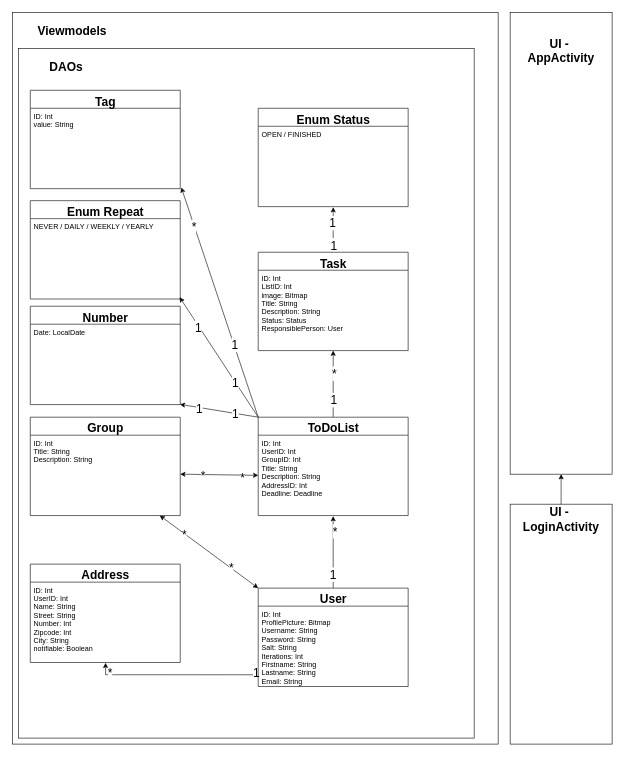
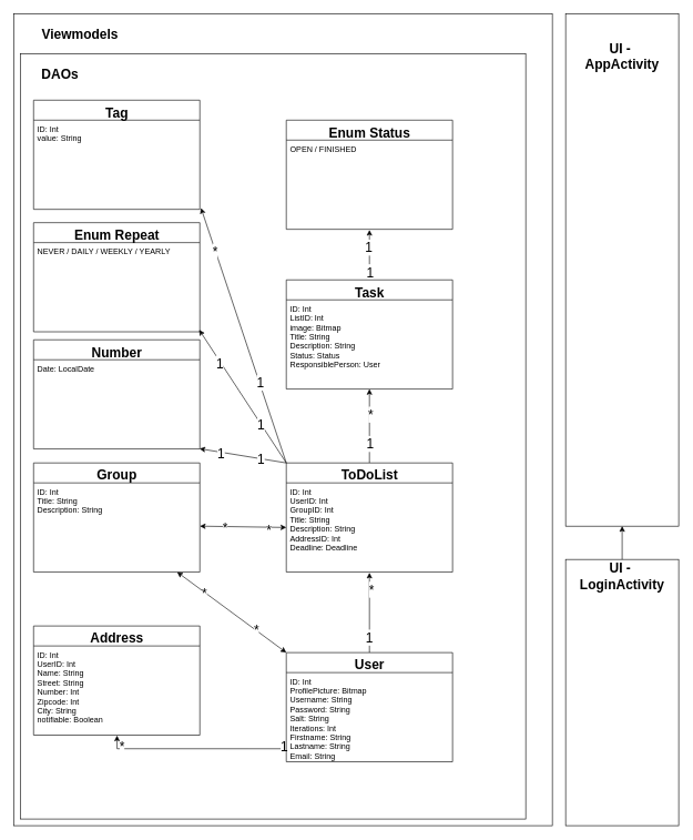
  <mxCell id="0" />
  <mxCell id="1" parent="0" />
  <mxCell id="2" value="" style="rounded=0;whiteSpace=wrap;html=1;" vertex="1" parent="1"><mxGeometry x="20" y="20" width="810" height="1220" as="geometry" /></mxCell>
  <mxCell id="3" value="&lt;b&gt;Viewmodels&lt;/b&gt;" style="text;html=1;strokeColor=none;fillColor=none;align=center;verticalAlign=middle;whiteSpace=wrap;rounded=0;labelBackgroundColor=none;fontSize=20;fontColor=#000000;" vertex="1" parent="1"><mxGeometry x="50" y="40" width="140" height="20" as="geometry" /></mxCell>
  <mxCell id="4" value="" style="group" vertex="1" connectable="0" parent="1"><mxGeometry x="850" y="20" width="170" height="770" as="geometry" /></mxCell>
  <mxCell id="5" value="" style="rounded=0;whiteSpace=wrap;html=1;labelBackgroundColor=none;fontSize=20;fontColor=#000000;align=left;" vertex="1" parent="4"><mxGeometry width="170" height="770.0" as="geometry" /></mxCell>
  <mxCell id="6" value="&lt;b&gt;UI -&amp;nbsp; AppActivity&lt;br&gt;&lt;/b&gt;" style="text;html=1;strokeColor=none;fillColor=none;align=center;verticalAlign=middle;whiteSpace=wrap;rounded=0;labelBackgroundColor=none;fontSize=20;fontColor=#000000;" vertex="1" parent="4"><mxGeometry x="10" y="27.222" width="150" height="73.333" as="geometry" /></mxCell>
  <mxCell id="7" value="" style="group" vertex="1" connectable="0" parent="1"><mxGeometry x="850" y="840" width="170" height="400" as="geometry" /></mxCell>
  <mxCell id="8" value="" style="rounded=0;whiteSpace=wrap;html=1;labelBackgroundColor=none;fontSize=20;fontColor=#000000;align=left;" vertex="1" parent="7"><mxGeometry width="170" height="400.0" as="geometry" /></mxCell>
  <mxCell id="9" value="&lt;b&gt;UI -&amp;nbsp; LoginActivity&lt;br&gt;&lt;/b&gt;" style="text;html=1;strokeColor=none;fillColor=none;align=center;verticalAlign=middle;whiteSpace=wrap;rounded=0;labelBackgroundColor=none;fontSize=20;fontColor=#000000;" vertex="1" parent="7"><mxGeometry x="10" y="6.349" width="150" height="38.095" as="geometry" /></mxCell>
  <mxCell id="10" value="" style="rounded=0;whiteSpace=wrap;labelPosition=left;verticalLabelPosition=middle;align=right;verticalAlign=middle;html=1;fontStyle=1;fontSize=20;labelBackgroundColor=none;labelBorderColor=none;spacingTop=0;noLabel=0;overflow=visible;" vertex="1" parent="1"><mxGeometry x="30" y="80" width="760" height="1150" as="geometry" /></mxCell>
- <mxCell id="11" value="&lt;b&gt;DAOs&lt;/b&gt;" style="text;html=1;strokeColor=none;fillColor=none;align=center;verticalAlign=middle;whiteSpace=wrap;rounded=0;labelBackgroundColor=none;fontSize=20;fontColor=#000000;" vertex="1" parent="1"><mxGeometry x="70" y="100" width="80" height="20" as="geometry" /></mxCell>
+ <mxCell id="11" value="&lt;b&gt;DAOs&lt;/b&gt;" style="text;html=1;strokeColor=none;fillColor=none;align=center;verticalAlign=middle;whiteSpace=wrap;rounded=0;labelBackgroundColor=none;fontSize=20;fontColor=#000000;" vertex="1" parent="1"><mxGeometry x="50" y="100" width="80" height="20" as="geometry" /></mxCell>
  <mxCell id="12" style="edgeStyle=orthogonalEdgeStyle;rounded=0;orthogonalLoop=1;jettySize=auto;html=1;entryX=0.5;entryY=1;entryDx=0;entryDy=0;fontSize=20;fontColor=#000000;" edge="1" parent="1" source="8" target="5"><mxGeometry relative="1" as="geometry" /></mxCell>
  <mxCell id="13" style="edgeStyle=orthogonalEdgeStyle;rounded=0;orthogonalLoop=1;jettySize=auto;html=1;entryX=0.502;entryY=1.004;entryDx=0;entryDy=0;entryPerimeter=0;fontSize=20;fontColor=#000000;exitX=0;exitY=0.854;exitDx=0;exitDy=0;exitPerimeter=0;" edge="1" parent="1" source="20" target="22"><mxGeometry relative="1" as="geometry" /></mxCell>
  <mxCell id="14" value="1" style="edgeLabel;html=1;align=center;verticalAlign=middle;resizable=0;points=[];fontSize=20;fontColor=#000000;" vertex="1" connectable="0" parent="13"><mxGeometry x="-0.364" y="-1" relative="1" as="geometry"><mxPoint x="83" y="-3" as="offset" /></mxGeometry></mxCell>
  <mxCell id="15" value="*" style="edgeLabel;html=1;align=center;verticalAlign=middle;resizable=0;points=[];fontSize=20;fontColor=#000000;" vertex="1" connectable="0" parent="13"><mxGeometry x="0.353" y="1" relative="1" as="geometry"><mxPoint x="-61" y="-5" as="offset" /></mxGeometry></mxCell>
  <mxCell id="16" style="edgeStyle=orthogonalEdgeStyle;rounded=0;orthogonalLoop=1;jettySize=auto;html=1;entryX=0.5;entryY=1.007;entryDx=0;entryDy=0;entryPerimeter=0;fontSize=20;fontColor=#000000;" edge="1" parent="1" source="19" target="27"><mxGeometry relative="1" as="geometry" /></mxCell>
  <mxCell id="17" value="1" style="edgeLabel;html=1;align=center;verticalAlign=middle;resizable=0;points=[];fontSize=20;fontColor=#000000;" vertex="1" connectable="0" parent="16"><mxGeometry x="-0.607" y="1" relative="1" as="geometry"><mxPoint as="offset" /></mxGeometry></mxCell>
  <mxCell id="18" value="*" style="edgeLabel;html=1;align=center;verticalAlign=middle;resizable=0;points=[];fontSize=20;fontColor=#000000;" vertex="1" connectable="0" parent="16"><mxGeometry x="0.599" y="-2" relative="1" as="geometry"><mxPoint as="offset" /></mxGeometry></mxCell>
  <mxCell id="19" value="User" style="swimlane;fontStyle=1;align=center;verticalAlign=top;childLayout=stackLayout;horizontal=1;startSize=30;horizontalStack=0;resizeParent=1;resizeParentMax=0;resizeLast=0;collapsible=1;marginBottom=0;rounded=0;labelBackgroundColor=none;fontSize=20;fontColor=#000000;html=1;" vertex="1" parent="1"><mxGeometry x="430" y="980" width="250" height="164" as="geometry"><mxRectangle x="490" y="850" width="80" height="30" as="alternateBounds" /></mxGeometry></mxCell>
  <mxCell id="20" value="ID: Int&#10;ProfilePicture: Bitmap&#10;Username: String&#10;Password: String&#10;Salt: String&#10;Iterations: Int&#10;Firstname: String&#10;Lastname: String&#10;Email: String" style="text;strokeColor=none;fillColor=none;align=left;verticalAlign=top;spacingLeft=4;spacingRight=4;overflow=hidden;rotatable=0;points=[[0,0.5],[1,0.5]];portConstraint=eastwest;" vertex="1" parent="19"><mxGeometry y="30" width="250" height="134" as="geometry" /></mxCell>
  <mxCell id="21" value="Address" style="swimlane;fontStyle=1;align=center;verticalAlign=top;childLayout=stackLayout;horizontal=1;startSize=30;horizontalStack=0;resizeParent=1;resizeParentMax=0;resizeLast=0;collapsible=1;marginBottom=0;rounded=0;labelBackgroundColor=none;fontSize=20;fontColor=#000000;html=1;" vertex="1" parent="1"><mxGeometry x="50" y="940" width="250" height="164" as="geometry"><mxRectangle x="490" y="850" width="80" height="30" as="alternateBounds" /></mxGeometry></mxCell>
  <mxCell id="22" value="ID: Int&#10;UserID: Int&#10;Name: String&#10;Street: String&#10;Number: Int&#10;Zipcode: Int&#10;City: String&#10;notifiable: Boolean" style="text;strokeColor=none;fillColor=none;align=left;verticalAlign=top;spacingLeft=4;spacingRight=4;overflow=hidden;rotatable=0;points=[[0,0.5],[1,0.5]];portConstraint=eastwest;" vertex="1" parent="21"><mxGeometry y="30" width="250" height="134" as="geometry" /></mxCell>
  <mxCell id="23" style="edgeStyle=orthogonalEdgeStyle;rounded=0;orthogonalLoop=1;jettySize=auto;html=1;entryX=0.5;entryY=1;entryDx=0;entryDy=0;entryPerimeter=0;fontSize=20;fontColor=#000000;" edge="1" parent="1" source="26" target="34"><mxGeometry relative="1" as="geometry" /></mxCell>
  <mxCell id="24" value="1" style="edgeLabel;html=1;align=center;verticalAlign=middle;resizable=0;points=[];fontSize=20;fontColor=#000000;" vertex="1" connectable="0" parent="23"><mxGeometry x="-0.679" y="3" relative="1" as="geometry"><mxPoint x="3" y="-12" as="offset" /></mxGeometry></mxCell>
  <mxCell id="25" value="*" style="edgeLabel;html=1;align=center;verticalAlign=middle;resizable=0;points=[];fontSize=20;fontColor=#000000;" vertex="1" connectable="0" parent="23"><mxGeometry x="0.336" y="-1" relative="1" as="geometry"><mxPoint as="offset" /></mxGeometry></mxCell>
  <mxCell id="26" value="ToDoList" style="swimlane;fontStyle=1;align=center;verticalAlign=top;childLayout=stackLayout;horizontal=1;startSize=30;horizontalStack=0;resizeParent=1;resizeParentMax=0;resizeLast=0;collapsible=1;marginBottom=0;rounded=0;labelBackgroundColor=none;fontSize=20;fontColor=#000000;html=1;" vertex="1" parent="1"><mxGeometry x="430" y="695" width="250" height="164" as="geometry"><mxRectangle x="490" y="850" width="80" height="30" as="alternateBounds" /></mxGeometry></mxCell>
  <mxCell id="27" value="ID: Int&#10;UserID: Int&#10;GroupID: Int&#10;Title: String&#10;Description: String&#10;AddressID: Int&#10;Deadline: Deadline" style="text;strokeColor=none;fillColor=none;align=left;verticalAlign=top;spacingLeft=4;spacingRight=4;overflow=hidden;rotatable=0;points=[[0,0.5],[1,0.5]];portConstraint=eastwest;" vertex="1" parent="26"><mxGeometry y="30" width="250" height="134" as="geometry" /></mxCell>
  <mxCell id="28" value="Number" style="swimlane;fontStyle=1;align=center;verticalAlign=top;childLayout=stackLayout;horizontal=1;startSize=30;horizontalStack=0;resizeParent=1;resizeParentMax=0;resizeLast=0;collapsible=1;marginBottom=0;rounded=0;labelBackgroundColor=none;fontSize=20;fontColor=#000000;html=1;" vertex="1" parent="1"><mxGeometry x="50" y="510" width="250" height="164" as="geometry"><mxRectangle x="490" y="850" width="80" height="30" as="alternateBounds" /></mxGeometry></mxCell>
  <mxCell id="29" value="Date: LocalDate" style="text;strokeColor=none;fillColor=none;align=left;verticalAlign=top;spacingLeft=4;spacingRight=4;overflow=hidden;rotatable=0;points=[[0,0.5],[1,0.5]];portConstraint=eastwest;" vertex="1" parent="28"><mxGeometry y="30" width="250" height="134" as="geometry" /></mxCell>
  <mxCell id="30" style="edgeStyle=orthogonalEdgeStyle;rounded=0;orthogonalLoop=1;jettySize=auto;html=1;entryX=0.5;entryY=1.007;entryDx=0;entryDy=0;entryPerimeter=0;fontSize=20;fontColor=#000000;" edge="1" parent="1" source="33" target="36"><mxGeometry relative="1" as="geometry" /></mxCell>
  <mxCell id="31" value="1" style="edgeLabel;html=1;align=center;verticalAlign=middle;resizable=0;points=[];fontSize=20;fontColor=#000000;" vertex="1" connectable="0" parent="30"><mxGeometry x="-0.659" relative="1" as="geometry"><mxPoint as="offset" /></mxGeometry></mxCell>
  <mxCell id="32" value="1" style="edgeLabel;html=1;align=center;verticalAlign=middle;resizable=0;points=[];fontSize=20;fontColor=#000000;" vertex="1" connectable="0" parent="30"><mxGeometry x="0.331" y="2" relative="1" as="geometry"><mxPoint as="offset" /></mxGeometry></mxCell>
  <mxCell id="33" value="Task" style="swimlane;fontStyle=1;align=center;verticalAlign=top;childLayout=stackLayout;horizontal=1;startSize=30;horizontalStack=0;resizeParent=1;resizeParentMax=0;resizeLast=0;collapsible=1;marginBottom=0;rounded=0;labelBackgroundColor=none;fontSize=20;fontColor=#000000;html=1;" vertex="1" parent="1"><mxGeometry x="430" y="420" width="250" height="164" as="geometry"><mxRectangle x="490" y="850" width="80" height="30" as="alternateBounds" /></mxGeometry></mxCell>
  <mxCell id="34" value="ID: Int&#10;ListID: Int&#10;image: Bitmap&#10;Title: String&#10;Description: String&#10;Status: Status&#10;ResponsiblePerson: User" style="text;strokeColor=none;fillColor=none;align=left;verticalAlign=top;spacingLeft=4;spacingRight=4;overflow=hidden;rotatable=0;points=[[0,0.5],[1,0.5]];portConstraint=eastwest;" vertex="1" parent="33"><mxGeometry y="30" width="250" height="134" as="geometry" /></mxCell>
  <mxCell id="35" value="Enum Status" style="swimlane;fontStyle=1;align=center;verticalAlign=top;childLayout=stackLayout;horizontal=1;startSize=30;horizontalStack=0;resizeParent=1;resizeParentMax=0;resizeLast=0;collapsible=1;marginBottom=0;rounded=0;labelBackgroundColor=none;fontSize=20;fontColor=#000000;html=1;" vertex="1" parent="1"><mxGeometry x="430" y="180" width="250" height="164" as="geometry"><mxRectangle x="490" y="850" width="80" height="30" as="alternateBounds" /></mxGeometry></mxCell>
  <mxCell id="36" value="OPEN / FINISHED" style="text;strokeColor=none;fillColor=none;align=left;verticalAlign=top;spacingLeft=4;spacingRight=4;overflow=hidden;rotatable=0;points=[[0,0.5],[1,0.5]];portConstraint=eastwest;" vertex="1" parent="35"><mxGeometry y="30" width="250" height="134" as="geometry" /></mxCell>
  <mxCell id="37" value="Tag" style="swimlane;fontStyle=1;align=center;verticalAlign=top;childLayout=stackLayout;horizontal=1;startSize=30;horizontalStack=0;resizeParent=1;resizeParentMax=0;resizeLast=0;collapsible=1;marginBottom=0;rounded=0;labelBackgroundColor=none;fontSize=20;fontColor=#000000;html=1;" vertex="1" parent="1"><mxGeometry x="50" y="150" width="250" height="164" as="geometry"><mxRectangle x="490" y="850" width="80" height="30" as="alternateBounds" /></mxGeometry></mxCell>
  <mxCell id="38" value="ID: Int&#10;value: String" style="text;strokeColor=none;fillColor=none;align=left;verticalAlign=top;spacingLeft=4;spacingRight=4;overflow=hidden;rotatable=0;points=[[0,0.5],[1,0.5]];portConstraint=eastwest;" vertex="1" parent="37"><mxGeometry y="30" width="250" height="134" as="geometry" /></mxCell>
  <mxCell id="39" value="Enum Repeat" style="swimlane;fontStyle=1;align=center;verticalAlign=top;childLayout=stackLayout;horizontal=1;startSize=30;horizontalStack=0;resizeParent=1;resizeParentMax=0;resizeLast=0;collapsible=1;marginBottom=0;rounded=0;labelBackgroundColor=none;fontSize=20;fontColor=#000000;html=1;" vertex="1" parent="1"><mxGeometry x="50" y="334" width="250" height="164" as="geometry"><mxRectangle x="490" y="850" width="80" height="30" as="alternateBounds" /></mxGeometry></mxCell>
  <mxCell id="40" value="NEVER / DAILY / WEEKLY / YEARLY" style="text;strokeColor=none;fillColor=none;align=left;verticalAlign=top;spacingLeft=4;spacingRight=4;overflow=hidden;rotatable=0;points=[[0,0.5],[1,0.5]];portConstraint=eastwest;" vertex="1" parent="39"><mxGeometry y="30" width="250" height="134" as="geometry" /></mxCell>
  <mxCell id="41" value="Group" style="swimlane;fontStyle=1;align=center;verticalAlign=top;childLayout=stackLayout;horizontal=1;startSize=30;horizontalStack=0;resizeParent=1;resizeParentMax=0;resizeLast=0;collapsible=1;marginBottom=0;rounded=0;labelBackgroundColor=none;fontSize=20;fontColor=#000000;html=1;" vertex="1" parent="1"><mxGeometry x="50" y="695" width="250" height="164" as="geometry"><mxRectangle x="490" y="850" width="80" height="30" as="alternateBounds" /></mxGeometry></mxCell>
  <mxCell id="42" value="ID: Int&#10;Title: String&#10;Description: String" style="text;strokeColor=none;fillColor=none;align=left;verticalAlign=top;spacingLeft=4;spacingRight=4;overflow=hidden;rotatable=0;points=[[0,0.5],[1,0.5]];portConstraint=eastwest;" vertex="1" parent="41"><mxGeometry y="30" width="250" height="134" as="geometry" /></mxCell>
  <mxCell id="43" value="" style="endArrow=classic;startArrow=classic;html=1;fontSize=20;fontColor=#000000;exitX=0;exitY=0;exitDx=0;exitDy=0;" edge="1" parent="1" source="19" target="42"><mxGeometry width="50" height="50" relative="1" as="geometry"><mxPoint x="440" y="970" as="sourcePoint" /><mxPoint x="490" y="920" as="targetPoint" /></mxGeometry></mxCell>
  <mxCell id="44" value="*" style="edgeLabel;html=1;align=center;verticalAlign=middle;resizable=0;points=[];fontSize=20;fontColor=#000000;" vertex="1" connectable="0" parent="43"><mxGeometry x="0.5" relative="1" as="geometry"><mxPoint as="offset" /></mxGeometry></mxCell>
  <mxCell id="45" value="*" style="edgeLabel;html=1;align=center;verticalAlign=middle;resizable=0;points=[];fontSize=20;fontColor=#000000;" vertex="1" connectable="0" parent="43"><mxGeometry x="-0.443" y="-1" relative="1" as="geometry"><mxPoint as="offset" /></mxGeometry></mxCell>
  <mxCell id="46" value="" style="endArrow=classic;startArrow=classic;html=1;fontSize=20;fontColor=#000000;entryX=0;entryY=0.5;entryDx=0;entryDy=0;" edge="1" parent="1" target="27"><mxGeometry width="50" height="50" relative="1" as="geometry"><mxPoint x="300" y="790" as="sourcePoint" /><mxPoint x="490" y="920" as="targetPoint" /></mxGeometry></mxCell>
  <mxCell id="47" value="*" style="edgeLabel;html=1;align=center;verticalAlign=middle;resizable=0;points=[];fontSize=20;fontColor=#000000;" vertex="1" connectable="0" parent="46"><mxGeometry x="0.603" y="-3" relative="1" as="geometry"><mxPoint as="offset" /></mxGeometry></mxCell>
  <mxCell id="48" value="*" style="edgeLabel;html=1;align=center;verticalAlign=middle;resizable=0;points=[];fontSize=20;fontColor=#000000;" vertex="1" connectable="0" parent="46"><mxGeometry x="-0.423" y="-1" relative="1" as="geometry"><mxPoint as="offset" /></mxGeometry></mxCell>
  <mxCell id="49" value="" style="endArrow=classic;html=1;fontSize=20;fontColor=#000000;entryX=0.998;entryY=0.997;entryDx=0;entryDy=0;entryPerimeter=0;exitX=0;exitY=0;exitDx=0;exitDy=0;" edge="1" parent="1" source="26" target="29"><mxGeometry width="50" height="50" relative="1" as="geometry"><mxPoint x="410" y="570" as="sourcePoint" /><mxPoint x="460" y="520" as="targetPoint" /></mxGeometry></mxCell>
  <mxCell id="50" value="1" style="edgeLabel;html=1;align=center;verticalAlign=middle;resizable=0;points=[];fontSize=20;fontColor=#000000;" vertex="1" connectable="0" parent="49"><mxGeometry x="0.504" y="2" relative="1" as="geometry"><mxPoint y="-1" as="offset" /></mxGeometry></mxCell>
  <mxCell id="51" value="1" style="edgeLabel;html=1;align=center;verticalAlign=middle;resizable=0;points=[];fontSize=20;fontColor=#000000;" vertex="1" connectable="0" parent="49"><mxGeometry x="-0.423" relative="1" as="geometry"><mxPoint x="-1" as="offset" /></mxGeometry></mxCell>
  <mxCell id="52" value="" style="endArrow=classic;html=1;fontSize=20;fontColor=#000000;exitX=0;exitY=0;exitDx=0;exitDy=0;entryX=0.996;entryY=0.978;entryDx=0;entryDy=0;entryPerimeter=0;" edge="1" parent="1" source="26" target="40"><mxGeometry width="50" height="50" relative="1" as="geometry"><mxPoint x="440" y="705" as="sourcePoint" /><mxPoint x="303" y="500" as="targetPoint" /></mxGeometry></mxCell>
  <mxCell id="53" value="1" style="edgeLabel;html=1;align=center;verticalAlign=middle;resizable=0;points=[];fontSize=20;fontColor=#000000;" vertex="1" connectable="0" parent="52"><mxGeometry x="0.504" y="2" relative="1" as="geometry"><mxPoint y="-1" as="offset" /></mxGeometry></mxCell>
  <mxCell id="54" value="1" style="edgeLabel;html=1;align=center;verticalAlign=middle;resizable=0;points=[];fontSize=20;fontColor=#000000;" vertex="1" connectable="0" parent="52"><mxGeometry x="-0.423" relative="1" as="geometry"><mxPoint x="-1" as="offset" /></mxGeometry></mxCell>
  <mxCell id="55" value="" style="endArrow=classic;html=1;fontSize=20;fontColor=#000000;entryX=1.007;entryY=0.985;entryDx=0;entryDy=0;entryPerimeter=0;exitX=0;exitY=0;exitDx=0;exitDy=0;" edge="1" parent="1" source="26" target="38"><mxGeometry width="50" height="50" relative="1" as="geometry"><mxPoint x="410" y="570" as="sourcePoint" /><mxPoint x="460" y="520" as="targetPoint" /></mxGeometry></mxCell>
  <mxCell id="56" value="*" style="edgeLabel;html=1;align=center;verticalAlign=middle;resizable=0;points=[];fontSize=20;fontColor=#000000;" vertex="1" connectable="0" parent="55"><mxGeometry x="0.657" y="1" relative="1" as="geometry"><mxPoint y="-1" as="offset" /></mxGeometry></mxCell>
  <mxCell id="57" value="1" style="edgeLabel;html=1;align=center;verticalAlign=middle;resizable=0;points=[];fontSize=20;fontColor=#000000;" vertex="1" connectable="0" parent="55"><mxGeometry x="-0.364" y="-1" relative="1" as="geometry"><mxPoint as="offset" /></mxGeometry></mxCell>
